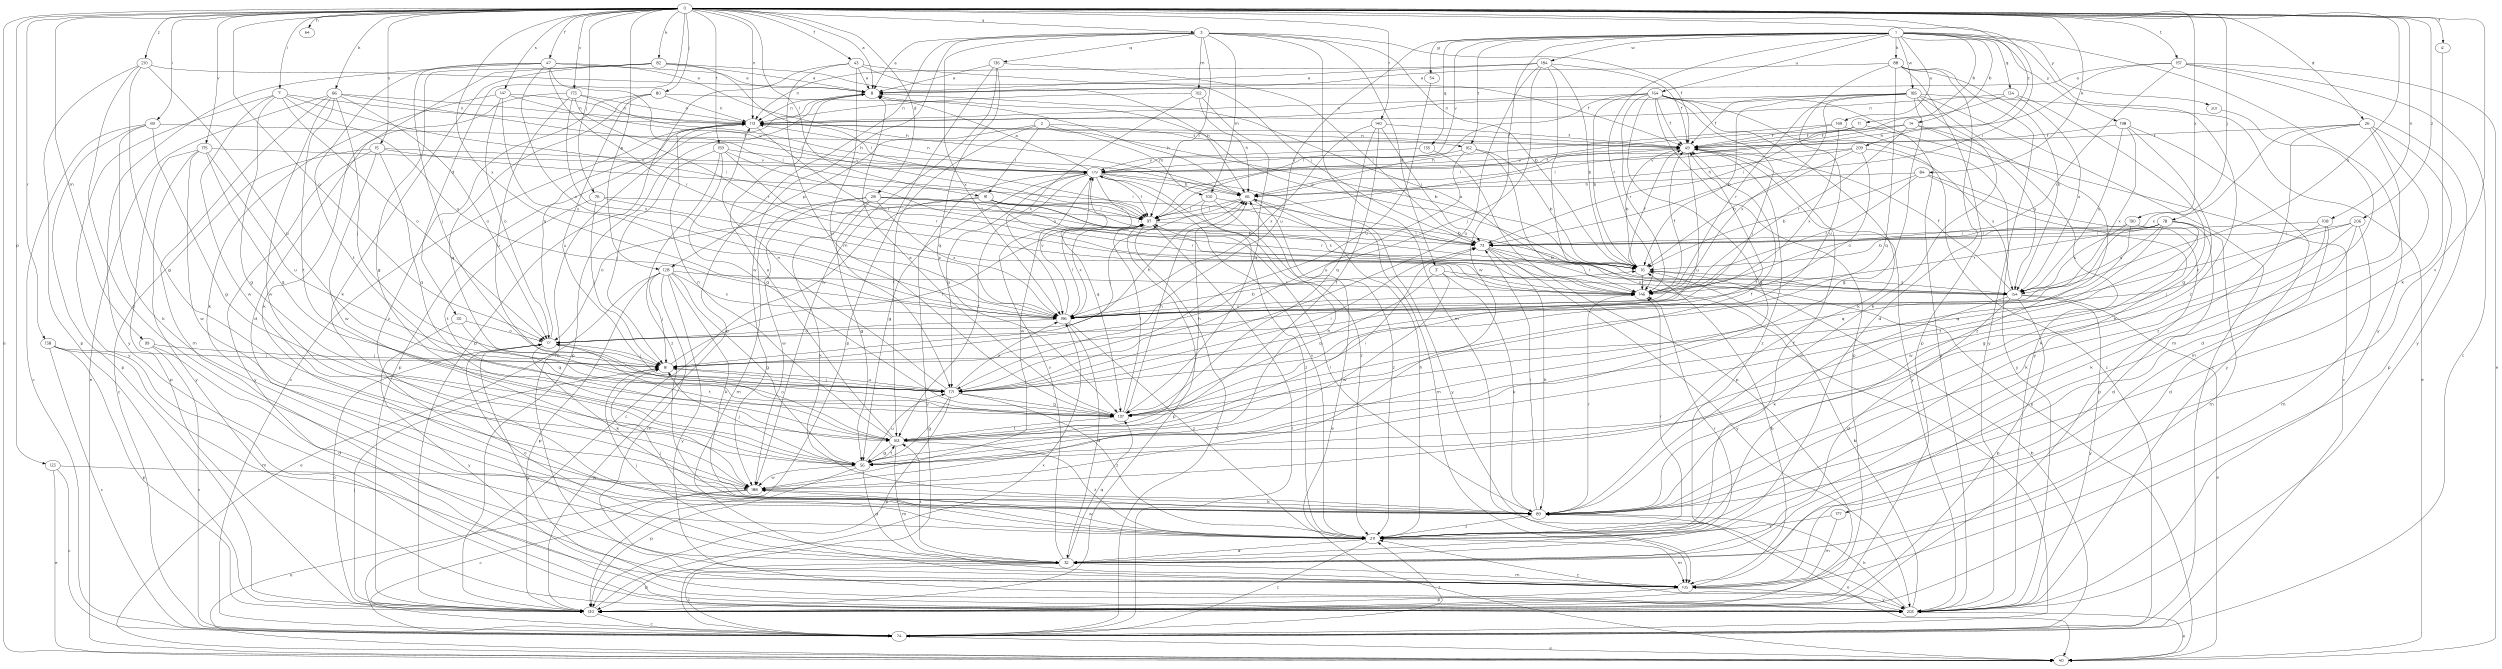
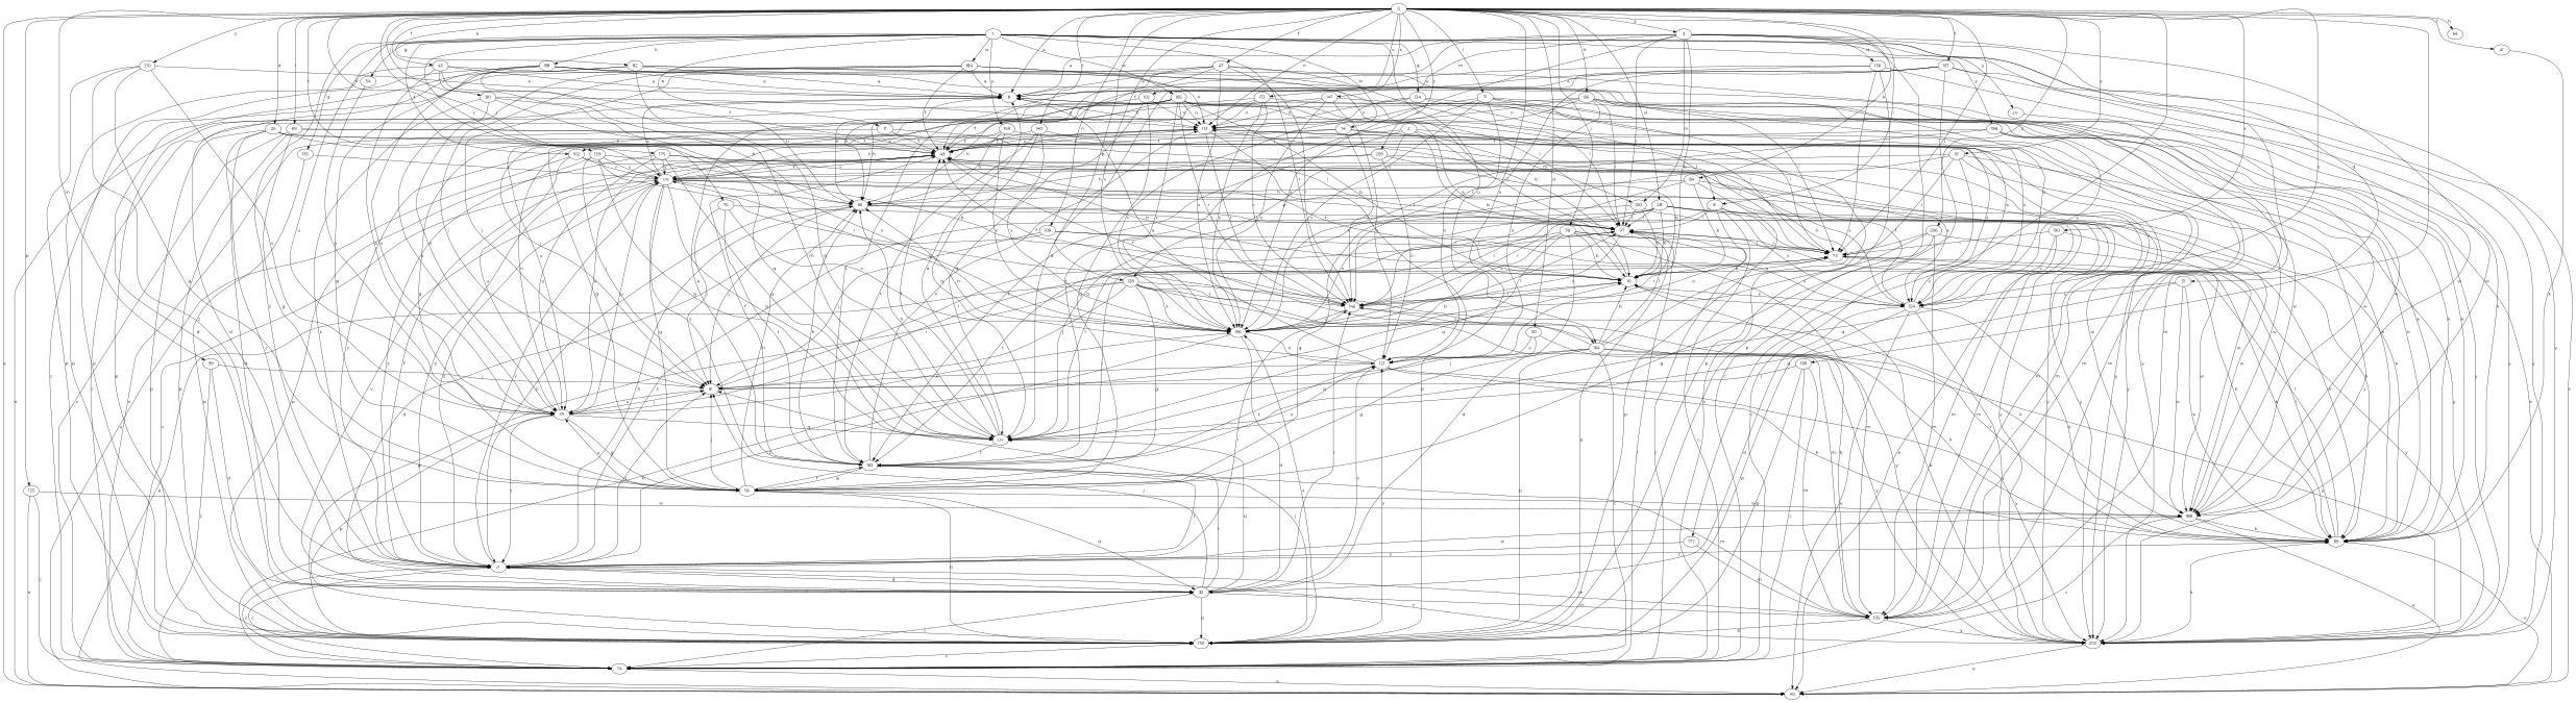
  strict digraph {
    fontname=Montserrat
    node [fontname=Montserrat]
    edge [fontname=Montserrat]
    0
    3
    8
    26
    28
    30
    40
    41
    43
    47
    64
    69
    71
    73
    76
    78
    80
    82
    84
    86
    91
    99
    108
    113
    121
    123
    128
    138
    140
    147
    151
    154
    157
    159
    173
    175
    177
    190
    196
    206
    209
    210
    188
    16
    100
    31
    49
    97
    102
    105
    130
    136
    211
    32
    146
    56
    89
    203
    137
    171
    163
    81
    65
    24
    179
    1
    11
    14
    54
    88
    134
    135
    162
    164
    169
    184
    185
    198
    201
    2
    0 -> 3 [label=a]
    0 -> 8 [label=a]
    0 -> 26 [label=d]
    0 -> 28 [label=d]
    0 -> 30 [label=d]
    0 -> 40 [label=e]
    0 -> 41 [label=f]
    0 -> 43 [label=f]
    0 -> 47 [label=f]
    0 -> 64 [label=h]
    0 -> 69 [label=i]
    0 -> 71 [label=i]
    0 -> 73 [label=i]
    0 -> 76 [label=j]
    0 -> 78 [label=j]
    0 -> 80 [label=j]
    0 -> 82 [label=k]
    0 -> 84 [label=k]
    0 -> 86 [label=k]
    0 -> 91 [label=l]
    0 -> 99 [label=m]
    0 -> 108 [label=n]
    0 -> 113 [label=n]
    0 -> 121 [label=o]
    0 -> 123 [label=p]
    0 -> 128 [label=p]
    0 -> 138 [label=r]
    0 -> 140 [label=r]
    0 -> 147 [label=s]
    0 -> 151 [label=s]
    0 -> 154 [label=s]
    0 -> 157 [label=t]
    0 -> 159 [label=t]
    0 -> 173 [label=v]
    0 -> 175 [label=v]
    0 -> 177 [label=v]
    0 -> 190 [label=x]
    0 -> 196 [label=x]
    0 -> 206 [label=z]
    0 -> 209 [label=z]
    0 -> 210 [label=z]
    3 -> 8 [label=a]
    3 -> 196 [label=x]
    3 -> 188 [label=w]
    3 -> 16 [label=b]
    3 -> 100 [label=m]
    3 -> 31 [label=d]
    3 -> 49 [label=f]
    3 -> 97 [label=l]
    3 -> 102 [label=m]
    3 -> 105 [label=m]
    3 -> 130 [label=p]
    3 -> 136 [label=q]
    8 -> 113 [label=n]
    8 -> 130 [label=p]
    26 -> 196 [label=x]
    26 -> 49 [label=f]
    26 -> 105 [label=m]
    26 -> 130 [label=p]
    26 -> 211 [label=z]
    26 -> 32 [label=d]
    28 -> 196 [label=x]
    28 -> 188 [label=w]
    28 -> 16 [label=b]
    28 -> 97 [label=l]
    28 -> 105 [label=m]
    28 -> 146 [label=r]
    28 -> 56 [label=g]
    28 -> 89 [label=k]
    30 -> 121 [label=o]
    30 -> 203 [label=y]
    30 -> 137 [label=q]
    41 -> 89 [label=k]
    43 -> 8 [label=a]
    43 -> 73 [label=i]
    43 -> 49 [label=f]
    43 -> 130 [label=p]
    43 -> 137 [label=m]
    43 -> 171 [label=u]
    47 -> 8 [label=a]
    47 -> 196 [label=x]
    47 -> 97 [label=l]
    47 -> 146 [label=r]
    47 -> 203 [label=y]
    47 -> 163 [label=t]
    47 -> 81 [label=j]
    47 -> 65 [label=h]
    69 -> 49 [label=f]
    69 -> 130 [label=p]
    69 -> 56 [label=g]
    69 -> 89 [label=k]
    69 -> 24 [label=c]
    71 -> 73 [label=i]
    71 -> 113 [label=n]
    71 -> 121 [label=o]
    71 -> 196 [label=x]
    71 -> 188 [label=w]
    71 -> 56 [label=g]
    71 -> 203 [label=y]
    73 -> 16 [label=b]
    73 -> 146 [label=r]
    73 -> 89 [label=k]
    73 -> 203 [label=y]
    76 -> 196 [label=x]
    76 -> 97 [label=l]
    76 -> 163 [label=t]
    76 -> 81 [label=j]
    78 -> 73 [label=i]
    78 -> 154 [label=s]
    78 -> 16 [label=b]
    78 -> 105 [label=m]
    78 -> 32 [label=d]
    78 -> 146 [label=r]
    78 -> 137 [label=q]
    78 -> 163 [label=t]
    80 -> 113 [label=n]
    80 -> 211 [label=z]
    80 -> 137 [label=q]
    80 -> 171 [label=u]
    80 -> 65 [label=h]
    82 -> 8 [label=a]
    82 -> 97 [label=l]
    82 -> 32 [label=d]
    82 -> 56 [label=g]
    82 -> 89 [label=k]
    82 -> 65 [label=h]
    84 -> 16 [label=b]
    84 -> 130 [label=p]
    84 -> 146 [label=r]
    84 -> 89 [label=k]
    84 -> 65 [label=h]
    86 -> 40 [label=e]
    86 -> 113 [label=n]
    86 -> 121 [label=o]
    86 -> 188 [label=w]
    86 -> 97 [label=l]
    86 -> 105 [label=m]
    86 -> 163 [label=t]
    86 -> 81 [label=j]
    91 -> 73 [label=i]
    91 -> 121 [label=o]
    91 -> 154 [label=s]
    91 -> 97 [label=l]
    91 -> 146 [label=r]
    91 -> 24 [label=c]
    99 -> 32 [label=d]
    99 -> 81 [label=j]
    99 -> 24 [label=c]
    108 -> 73 [label=i]
    108 -> 32 [label=d]
    108 -> 89 [label=k]
    108 -> 81 [label=j]
    113 -> 49 [label=f]
    113 -> 105 [label=m]
    113 -> 130 [label=p]
    113 -> 146 [label=r]
    113 -> 24 [label=c]
    121 -> 8 [label=a]
    121 -> 89 [label=k]
    121 -> 203 [label=y]
    121 -> 163 [label=t]
    121 -> 81 [label=j]
    121 -> 65 [label=h]
    123 -> 40 [label=e]
    123 -> 188 [label=w]
    123 -> 24 [label=c]
    128 -> 40 [label=e]
    128 -> 196 [label=x]
    128 -> 105 [label=m]
    128 -> 130 [label=p]
    128 -> 146 [label=r]
    128 -> 56 [label=g]
    128 -> 89 [label=k]
    128 -> 203 [label=y]
    128 -> 81 [label=j]
    138 -> 105 [label=m]
    138 -> 130 [label=p]
    138 -> 81 [label=j]
    138 -> 24 [label=c]
    140 -> 73 [label=i]
    140 -> 196 [label=x]
    140 -> 49 [label=f]
    140 -> 137 [label=q]
    140 -> 163 [label=t]
    147 -> 113 [label=n]
    147 -> 121 [label=o]
    147 -> 196 [label=x]
    147 -> 89 [label=k]
    147 -> 179 [label=v]
    151 -> 73 [label=i]
    151 -> 188 [label=w]
    151 -> 203 [label=y]
    151 -> 137 [label=q]
    151 -> 24 [label=c]
    151 -> 179 [label=v]
    154 -> 8 [label=a]
    154 -> 40 [label=e]
    154 -> 49 [label=f]
    154 -> 130 [label=p]
    154 -> 32 [label=d]
    154 -> 89 [label=k]
    154 -> 203 [label=y]
    157 -> 8 [label=a]
    157 -> 40 [label=e]
    157 -> 146 [label=r]
    157 -> 203 [label=y]
    157 -> 65 [label=h]
    157 -> 24 [label=c]
    159 -> 154 [label=s]
    159 -> 211 [label=z]
    159 -> 146 [label=r]
    159 -> 137 [label=q]
    159 -> 81 [label=j]
    159 -> 179 [label=v]
    173 -> 113 [label=n]
    173 -> 196 [label=x]
    173 -> 146 [label=r]
    173 -> 89 [label=k]
    173 -> 171 [label=u]
    173 -> 65 [label=h]
    175 -> 188 [label=w]
    175 -> 130 [label=p]
    175 -> 203 [label=y]
    175 -> 137 [label=q]
    175 -> 171 [label=u]
    175 -> 179 [label=v]
    177 -> 105 [label=m]
    177 -> 211 [label=z]
    190 -> 73 [label=i]
    190 -> 154 [label=s]
    190 -> 188 [label=w]
    190 -> 137 [label=q]
    196 -> 121 [label=o]
    196 -> 16 [label=b]
    196 -> 97 [label=l]
    196 -> 211 [label=z]
    196 -> 32 [label=d]
    196 -> 179 [label=v]
    206 -> 73 [label=i]
    206 -> 196 [label=x]
    206 -> 105 [label=m]
    206 -> 56 [label=g]
    206 -> 89 [label=k]
    209 -> 121 [label=o]
    209 -> 154 [label=s]
    209 -> 16 [label=b]
    209 -> 65 [label=h]
    209 -> 179 [label=v]
    210 -> 8 [label=a]
    210 -> 130 [label=p]
    210 -> 211 [label=z]
    210 -> 56 [label=g]
    210 -> 171 [label=u]
    188 -> 40 [label=e]
    188 -> 89 [label=k]
    188 -> 24 [label=c]
    16 -> 8 [label=a]
    16 -> 154 [label=s]
    16 -> 49 [label=f]
    16 -> 146 [label=r]
    100 -> 40 [label=e]
    100 -> 16 [label=b]
    100 -> 97 [label=l]
    100 -> 211 [label=z]
    31 -> 154 [label=s]
    31 -> 188 [label=w]
    31 -> 89 [label=k]
    31 -> 137 [label=q]
    49 -> 113 [label=n]
    49 -> 16 [label=b]
    49 -> 211 [label=z]
    49 -> 203 [label=y]
    49 -> 171 [label=u]
    49 -> 179 [label=v]
    97 -> 73 [label=i]
    97 -> 196 [label=x]
    97 -> 130 [label=p]
    97 -> 24 [label=c]
    102 -> 113 [label=n]
    102 -> 196 [label=x]
    102 -> 137 [label=q]
    102 -> 65 [label=h]
    105 -> 16 [label=b]
    105 -> 130 [label=p]
    105 -> 203 [label=y]
    130 -> 121 [label=o]
    130 -> 196 [label=x]
    130 -> 81 [label=j]
    130 -> 24 [label=c]
    136 -> 8 [label=a]
    136 -> 73 [label=i]
    136 -> 188 [label=w]
    136 -> 130 [label=p]
    136 -> 137 [label=q]
    211 -> 188 [label=w]
    211 -> 49 [label=f]
    211 -> 105 [label=m]
    211 -> 32 [label=d]
    211 -> 146 [label=r]
    211 -> 81 [label=j]
    211 -> 65 [label=h]
    211 -> 24 [label=c]
    211 -> 179 [label=v]
    32 -> 121 [label=o]
    32 -> 105 [label=m]
    32 -> 130 [label=p]
    32 -> 146 [label=r]
    32 -> 137 [label=q]
    32 -> 163 [label=t]
    32 -> 81 [label=j]
    32 -> 24 [label=c]
    32 -> 179 [label=v]
    146 -> 196 [label=x]
    146 -> 49 [label=f]
    56 -> 188 [label=w]
    56 -> 130 [label=p]
    56 -> 32 [label=d]
    56 -> 171 [label=u]
    56 -> 163 [label=t]
    56 -> 81 [label=j]
    56 -> 65 [label=h]
    89 -> 40 [label=e]
    89 -> 73 [label=i]
    89 -> 97 [label=l]
    89 -> 211 [label=z]
    89 -> 146 [label=r]
    203 -> 40 [label=e]
    203 -> 16 [label=b]
    203 -> 211 [label=z]
    203 -> 89 [label=k]
    137 -> 8 [label=a]
    137 -> 49 [label=f]
    137 -> 97 [label=l]
    137 -> 163 [label=t]
    137 -> 65 [label=h]
    171 -> 73 [label=i]
    171 -> 113 [label=n]
    171 -> 196 [label=x]
    171 -> 130 [label=p]
    171 -> 211 [label=z]
    171 -> 56 [label=g]
    171 -> 137 [label=q]
    171 -> 81 [label=j]
    163 -> 8 [label=a]
    163 -> 73 [label=i]
    163 -> 113 [label=n]
    163 -> 121 [label=o]
    163 -> 49 [label=f]
    163 -> 105 [label=m]
    163 -> 211 [label=z]
    163 -> 56 [label=g]
    163 -> 65 [label=h]
    81 -> 97 [label=l]
    81 -> 171 [label=u]
    65 -> 97 [label=l]
    65 -> 105 [label=m]
    65 -> 211 [label=z]
    65 -> 81 [label=j]
    24 -> 40 [label=e]
    24 -> 16 [label=b]
    24 -> 97 [label=l]
    24 -> 211 [label=z]
    24 -> 179 [label=v]
    179 -> 8 [label=a]
    179 -> 113 [label=n]
    179 -> 188 [label=w]
    179 -> 49 [label=f]
    179 -> 97 [label=l]
    179 -> 211 [label=z]
    179 -> 56 [label=g]
    179 -> 203 [label=y]
    179 -> 137 [label=q]
    179 -> 171 [label=u]
    179 -> 163 [label=t]
    179 -> 65 [label=h]
    1 -> 188 [label=w]
    1 -> 211 [label=z]
    1 -> 146 [label=r]
    1 -> 203 [label=y]
    1 -> 171 [label=u]
    1 -> 179 [label=v]
    1 -> 11 [label=b]
    1 -> 14 [label=b]
    1 -> 54 [label=g]
    1 -> 88 [label=k]
    1 -> 134 [label=q]
    1 -> 135 [label=q]
    1 -> 162 [label=t]
    1 -> 164 [label=u]
    1 -> 169 [label=u]
    1 -> 184 [label=w]
    1 -> 185 [label=w]
    1 -> 198 [label=y]
    1 -> 201 [label=y]
    11 -> 49 [label=f]
    11 -> 97 [label=l]
    11 -> 24 [label=c]
    14 -> 154 [label=s]
    14 -> 49 [label=f]
    14 -> 97 [label=l]
    14 -> 211 [label=z]
    14 -> 146 [label=r]
    54 -> 171 [label=u]
    88 -> 8 [label=a]
    88 -> 154 [label=s]
    88 -> 130 [label=p]
    88 -> 32 [label=d]
    88 -> 203 [label=y]
    88 -> 137 [label=q]
    88 -> 171 [label=u]
    134 -> 73 [label=i]
    134 -> 113 [label=n]
    134 -> 154 [label=s]
    134 -> 56 [label=g]
    135 -> 130 [label=p]
    135 -> 179 [label=v]
    162 -> 40 [label=e]
    162 -> 16 [label=b]
    162 -> 171 [label=u]
    162 -> 179 [label=v]
    164 -> 113 [label=n]
    164 -> 16 [label=b]
    164 -> 49 [label=f]
    164 -> 97 [label=l]
    164 -> 130 [label=p]
-   164 -> 146 [label=r]
+   146 -> 164 [label=r]
    164 -> 56 [label=g]
    164 -> 89 [label=k]
    164 -> 203 [label=y]
    164 -> 81 [label=j]
    164 -> 24 [label=c]
    169 -> 196 [label=x]
    169 -> 49 [label=f]
    169 -> 203 [label=y]
    169 -> 65 [label=h]
    184 -> 8 [label=a]
    184 -> 113 [label=n]
    184 -> 16 [label=b]
    184 -> 49 [label=f]
    184 -> 171 [label=u]
    184 -> 81 [label=j]
    184 -> 24 [label=c]
    185 -> 40 [label=e]
    185 -> 113 [label=n]
    185 -> 196 [label=x]
    185 -> 16 [label=b]
    185 -> 49 [label=f]
    185 -> 146 [label=r]
    185 -> 56 [label=g]
    185 -> 89 [label=k]
    185 -> 203 [label=y]
    185 -> 24 [label=c]
    198 -> 154 [label=s]
    198 -> 196 [label=x]
    198 -> 49 [label=f]
    198 -> 89 [label=k]
    198 -> 203 [label=y]
    201 -> 105 [label=m]
    2 -> 91 [label=l]
    2 -> 128 [label=p]
    2 -> 16 [label=b]
    2 -> 100 [label=m]
    2 -> 163 [label=t]
    2 -> 162 [label=t]
  }
